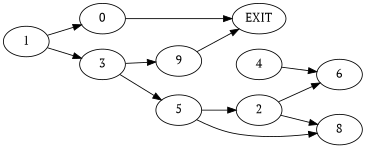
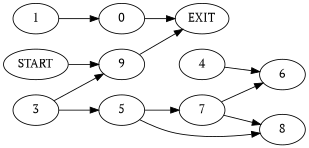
  digraph {
    fontname="PT Serif"
    rankdir=LR
    node [fontname="PT Serif"]
    edge [fontname="PT Serif"]
+   n1 [label=START]
    9
    n3 [label=0]
    1
    3
    n6 [label=EXIT]
    5
    4
    6
-   7 [label=2]
+   7
    8
+   n1 -> 9
    9 -> n6
    n3 -> n6
    1 -> n3
-   1 -> 3
    3 -> 9
    3 -> 5
    5 -> 7
    5 -> 8
    4 -> 6
    7 -> 6
    7 -> 8
  }
